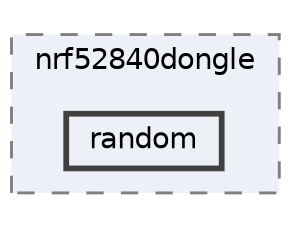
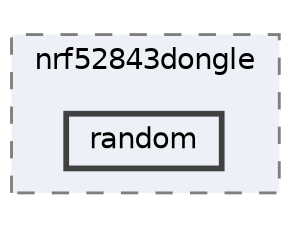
  digraph {
    compound=true
    rankdir=LR
    n1 [color=grey25 fillcolor="#edf0f7" fontname=Helvetica fontsize=10 height=0.2 label=random shape=box style="filled,bold" width=0.4]
    subgraph cluster_1 {
      bgcolor="#edf0f7"
      fontname=Helvetica
      fontsize=10
-     label=nrf52840dongle
+     label=nrf52843dongle
      pencolor=grey50
      style="filled,dashed"
      n1
    }
  }
